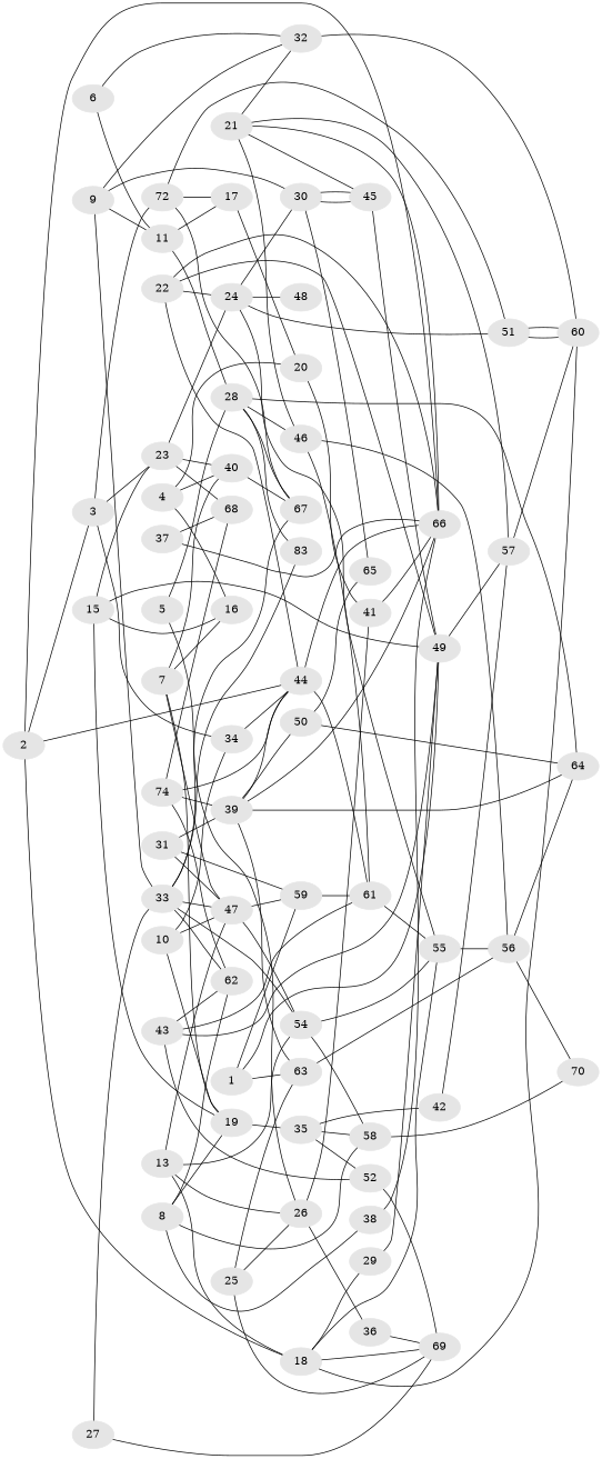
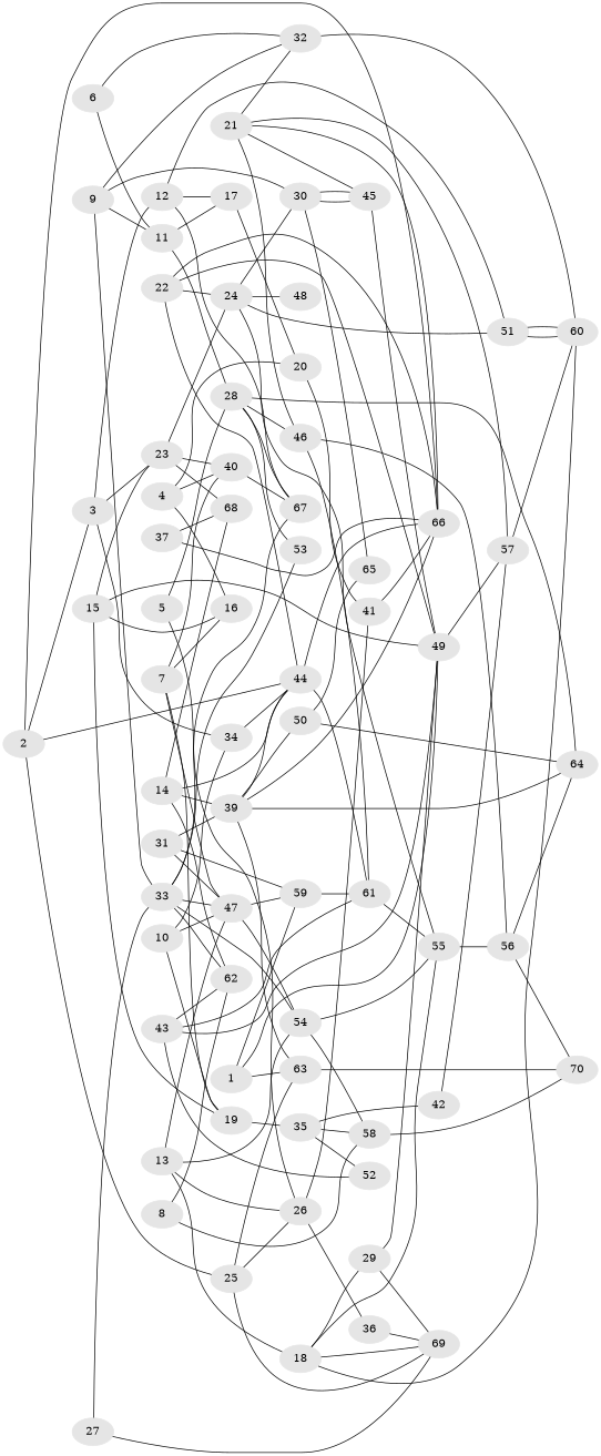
  graph {
    rankdir=LR
    node [color=gray90 style=filled]
    1
    49
    59
    63
    57
    61
    70
    2
    3
    25
    44
    66
-   12 [label=72]
+   12
    23
    34
    26
    69
    17
    51
    67
    40
    68
    24
    4
    16
    20
    41
    5
    28
    36
    46
-   53 [label=83]
+   53
    64
    6
    11
    32
    60
    7
    19
    47
    35
    54
    8
-   38
    58
    62
    9
    30
    33
    45
    65
    10
    13
    18
    29
    55
-   14 [label=74]
+   14
    39
    50
    52
    15
    56
    42
    21
    22
    48
    27
    31
    37
    43
    1 -- 49
    1 -- 59
    1 -- 63
    49 -- 57
    59 -- 61
-   63 -- 56
+   63 -- 70
    57 -- 60
    61 -- 55
    2 -- 3
-   2 -- 18
+   2 -- 25
    2 -- 44
    2 -- 66
    3 -- 12
    3 -- 23
    3 -- 34
    25 -- 63
    25 -- 26
    25 -- 69
    44 -- 61
    44 -- 66
    12 -- 17
    12 -- 51
    12 -- 67
    23 -- 40
    23 -- 68
    23 -- 24
    34 -- 44
    26 -- 41
    26 -- 36
    17 -- 20
    51 -- 60
    51 -- 60
    40 -- 67
    24 -- 51
    24 -- 30
    24 -- 55
    24 -- 48
    4 -- 40
    4 -- 16
    4 -- 20
    20 -- 41
    41 -- 66
    5 -- 26
    5 -- 28
    28 -- 67
    28 -- 46
    28 -- 53
    28 -- 64
    36 -- 69
    46 -- 61
    46 -- 56
    6 -- 11
    6 -- 32
    11 -- 17
    11 -- 28
    32 -- 60
    7 -- 40
    7 -- 16
    7 -- 19
    7 -- 47
    19 -- 35
    47 -- 59
    47 -- 54
    35 -- 58
    35 -- 52
    35 -- 42
    54 -- 58
    54 -- 55
-   8 -- 19
-   8 -- 38
    8 -- 58
    8 -- 62
-   38 -- 66
    58 -- 70
    9 -- 11
    9 -- 32
    9 -- 30
    9 -- 33
    30 -- 45
    30 -- 45
    30 -- 65
    33 -- 67
    33 -- 53
    33 -- 47
    33 -- 54
    33 -- 62
    45 -- 49
    10 -- 34
    10 -- 19
    10 -- 47
    13 -- 26
    13 -- 47
    13 -- 54
    13 -- 18
    18 -- 69
    18 -- 60
    18 -- 29
    18 -- 55
    29 -- 49
    55 -- 56
    14 -- 44
    14 -- 68
    14 -- 62
    14 -- 39
    39 -- 63
    39 -- 44
    39 -- 66
    39 -- 64
    39 -- 50
    50 -- 64
    50 -- 65
-   52 -- 69
+   29 -- 69
    15 -- 49
    15 -- 23
    15 -- 16
    15 -- 19
    56 -- 70
    56 -- 64
    42 -- 57
    21 -- 57
    21 -- 66
    21 -- 46
    21 -- 32
    21 -- 45
    22 -- 49
    22 -- 44
    22 -- 66
    22 -- 24
    27 -- 69
    27 -- 33
    31 -- 59
    31 -- 47
    31 -- 39
    37 -- 66
    37 -- 68
    43 -- 49
    43 -- 61
    43 -- 62
    43 -- 52
  }
